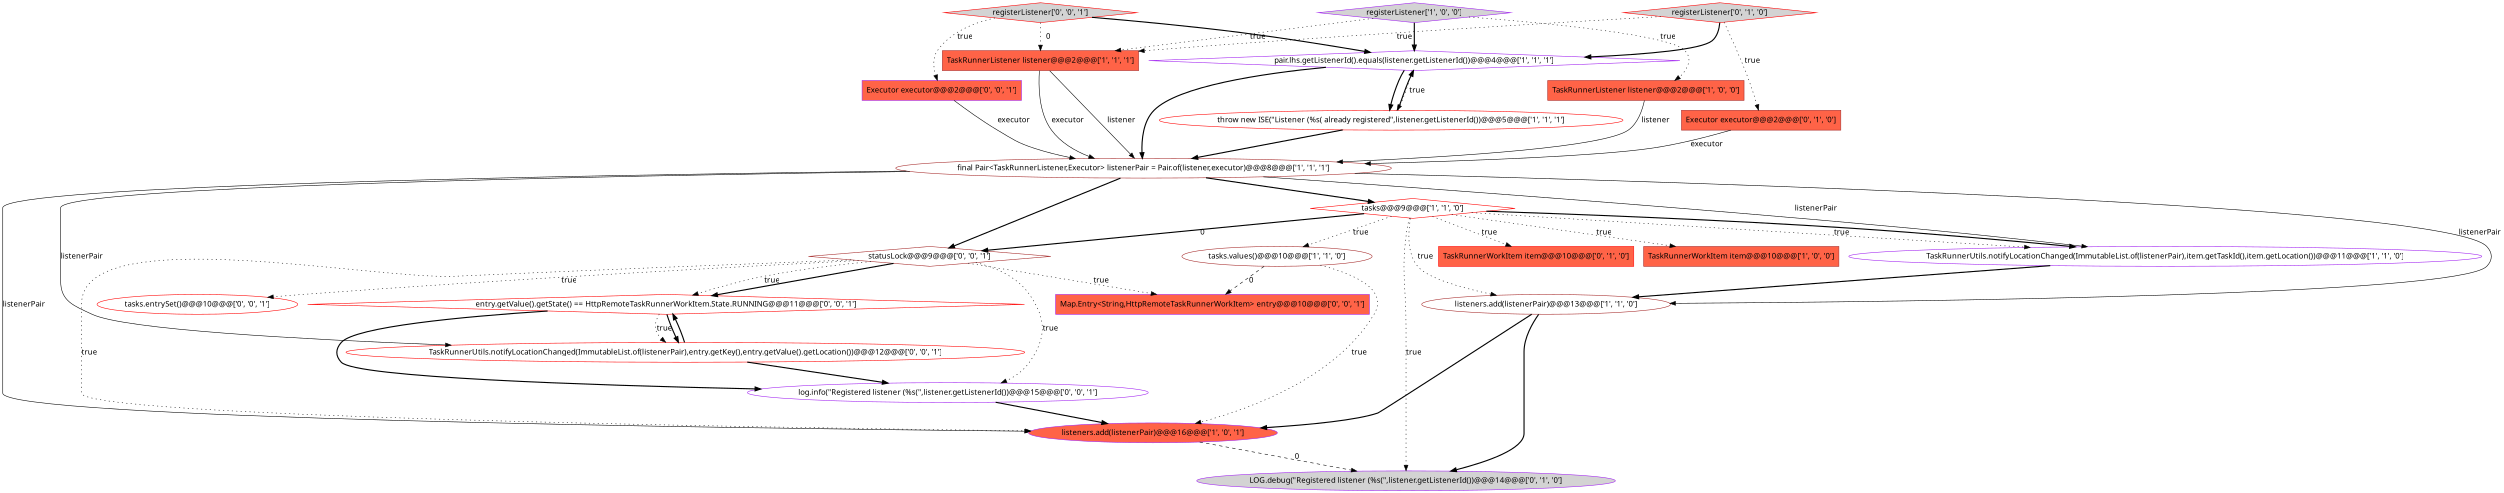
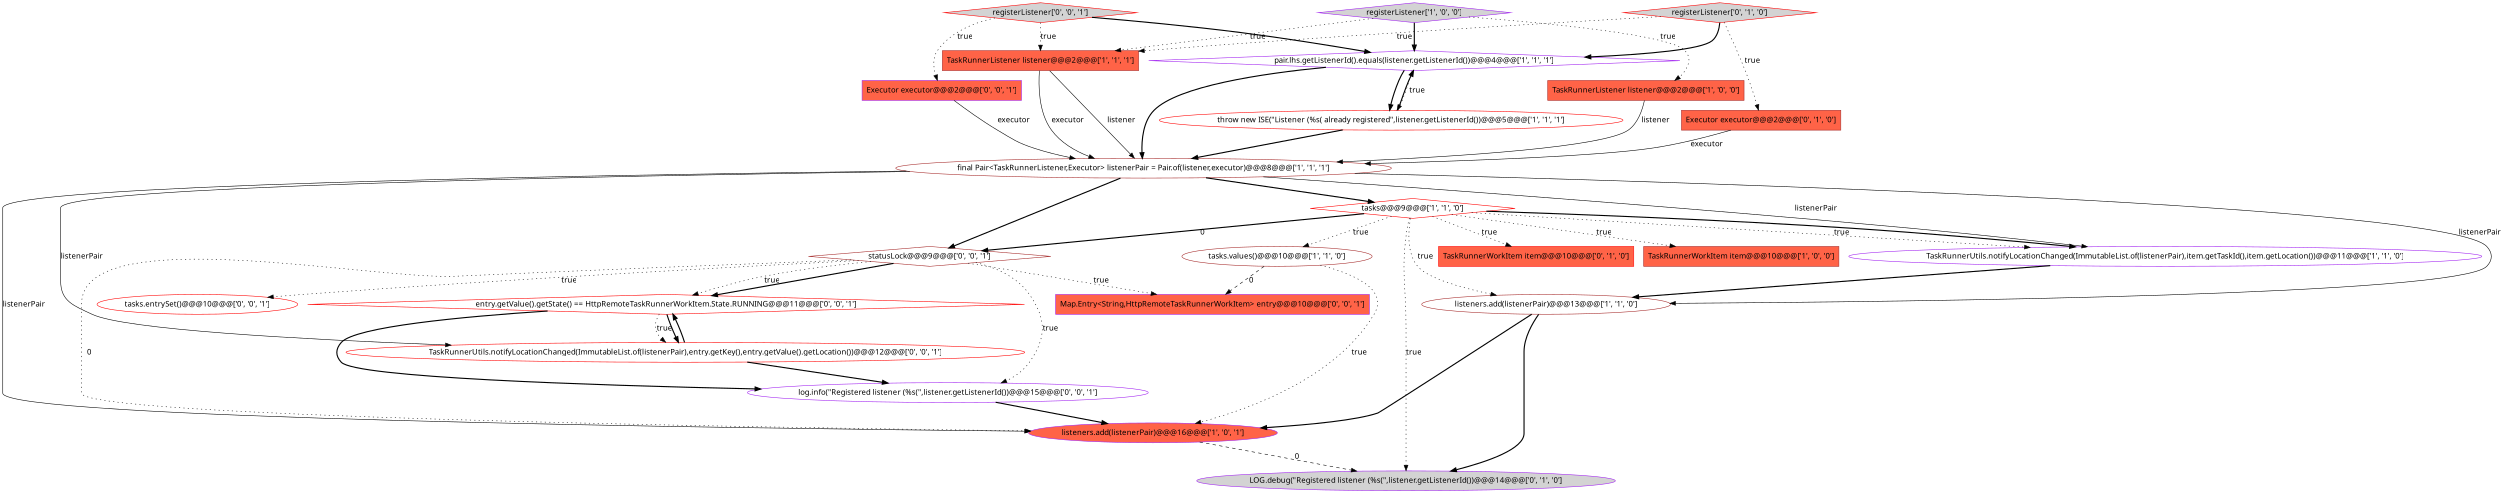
  digraph {
    fontname="Noto Sans"
    node [color=brown fillcolor=white fontname="Noto Sans" shape=ellipse style=filled]
    edge [fontname="Noto Sans" style=bold]
    n1 [fillcolor=tomato label="TaskRunnerWorkItem item@@@10@@@['1', '0', '0']" shape=box]
    n2 [color=red label="TaskRunnerUtils.notifyLocationChanged(ImmutableList.of(listenerPair),entry.getKey(),entry.getValue().getLocation())@@@12@@@['0', '0', '1']"]
    n3 [color=red label="entry.getValue().getState() == HttpRemoteTaskRunnerWorkItem.State.RUNNING@@@11@@@['0', '0', '1']" shape=diamond]
    n4 [color=purple label="log.info(\"Registered listener (%s(\",listener.getListenerId())@@@15@@@['0', '0', '1']"]
    n5 [color=purple fillcolor=tomato label="listeners.add(listenerPair)@@@16@@@['1', '0', '1']"]
    n6 [color=purple fillcolor=lightgray label="LOG.debug(\"Registered listener (%s(\",listener.getListenerId())@@@14@@@['0', '1', '0']"]
    n7 [color=purple fillcolor=tomato label="Executor executor@@@2@@@['0', '0', '1']" shape=box]
    n8 [label="final Pair<TaskRunnerListener,Executor> listenerPair = Pair.of(listener,executor)@@@8@@@['1', '1', '1']"]
    n9 [label="listeners.add(listenerPair)@@@13@@@['1', '1', '0']"]
    n10 [color=purple label="TaskRunnerUtils.notifyLocationChanged(ImmutableList.of(listenerPair),item.getTaskId(),item.getLocation())@@@11@@@['1', '1', '0']"]
    n11 [label="statusLock@@@9@@@['0', '0', '1']" shape=diamond]
    n12 [color=red label="tasks@@@9@@@['1', '1', '0']" shape=diamond]
    n13 [color=purple fillcolor=tomato label="Map.Entry<String,HttpRemoteTaskRunnerWorkItem> entry@@@10@@@['0', '0', '1']" shape=box]
    n14 [color=red fillcolor=tomato label="TaskRunnerWorkItem item@@@10@@@['0', '1', '0']" shape=box]
    n15 [color=red label="throw new ISE(\"Listener (%s( already registered\",listener.getListenerId())@@@5@@@['1', '1', '1']"]
    n16 [color=purple label="pair.lhs.getListenerId().equals(listener.getListenerId())@@@4@@@['1', '1', '1']" shape=diamond]
    n17 [color=red label="tasks.entrySet()@@@10@@@['0', '0', '1']"]
    n18 [label="tasks.values()@@@10@@@['1', '1', '0']"]
    n19 [fillcolor=tomato label="TaskRunnerListener listener@@@2@@@['1', '0', '0']" shape=box]
    n20 [color=red fillcolor=lightgray label="registerListener['0', '0', '1']" shape=diamond]
    n21 [fillcolor=tomato label="TaskRunnerListener listener@@@2@@@['1', '1', '1']" shape=box]
    n22 [color=red fillcolor=lightgray label="registerListener['0', '1', '0']" shape=diamond]
    n23 [fillcolor=tomato label="Executor executor@@@2@@@['0', '1', '0']" shape=box]
    n24 [color=purple fillcolor=lightgray label="registerListener['1', '0', '0']" shape=diamond]
    n2 -> n3
    n2 -> n4
    n3 -> n2 [label=true style=dotted]
    n3 -> n2
    n3 -> n4
    n4 -> n5
    n5 -> n6 [label=0 style=dashed]
    n7 -> n8 [label=executor style=solid]
    n8 -> n2 [label=listenerPair style=solid]
    n8 -> n5 [label=listenerPair style=solid]
    n8 -> n9 [label=listenerPair style=solid]
    n8 -> n10 [label=listenerPair style=solid]
    n8 -> n11
    n8 -> n12
    n9 -> n5
    n9 -> n6
    n10 -> n9
    n11 -> n3
    n11 -> n3 [label=true style=dotted]
    n11 -> n4 [label=true style=dotted]
-   n11 -> n5 [label=true style=dotted]
+   n11 -> n5 [label=0 style=dotted]
    n11 -> n13 [label=true style=dotted]
    n11 -> n17 [label=true style=dotted]
    n12 -> n1 [label=true style=dotted]
    n12 -> n6 [label=true style=dotted]
    n12 -> n9 [label=true style=dotted]
    n12 -> n10 [label=true style=dotted]
    n12 -> n10
    n12 -> n11 [label=0]
    n12 -> n14 [label=true style=dotted]
    n12 -> n18 [label=true style=dotted]
    n15 -> n8
    n15 -> n16
    n16 -> n8
    n16 -> n15 [label=true style=dotted]
    n16 -> n15
    n18 -> n5 [label=true style=dotted]
    n18 -> n13 [label=0 style=dashed]
    n19 -> n8 [label=listener style=solid]
    n20 -> n7 [label=true style=dotted]
    n20 -> n16
-   n20 -> n21 [label=0 style=dotted]
+   n20 -> n21 [label=true style=dotted]
    n21 -> n8 [label=executor style=solid]
    n21 -> n8 [label=listener style=solid]
    n22 -> n16
    n22 -> n21 [label=true style=dotted]
    n22 -> n23 [label=true style=dotted]
    n23 -> n8 [label=executor style=solid]
    n24 -> n16
    n24 -> n19 [label=true style=dotted]
    n24 -> n21 [label=true style=dotted]
  }
